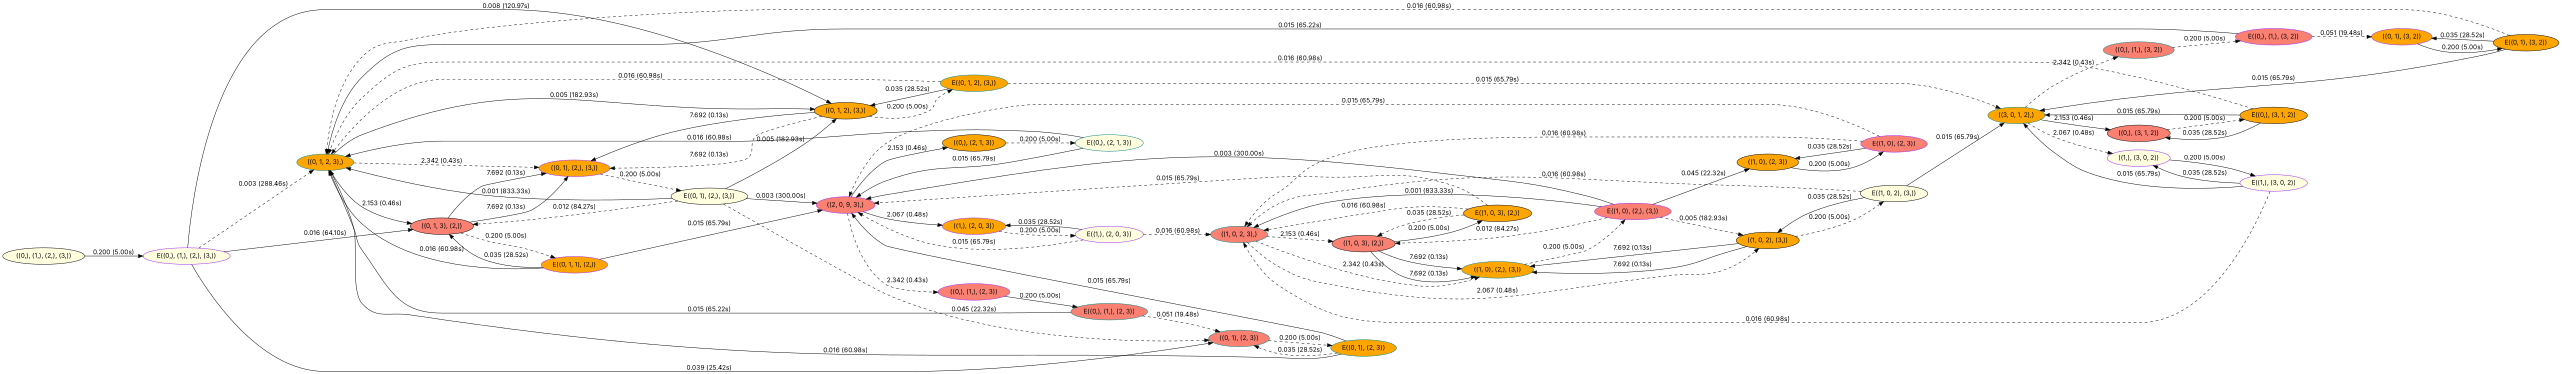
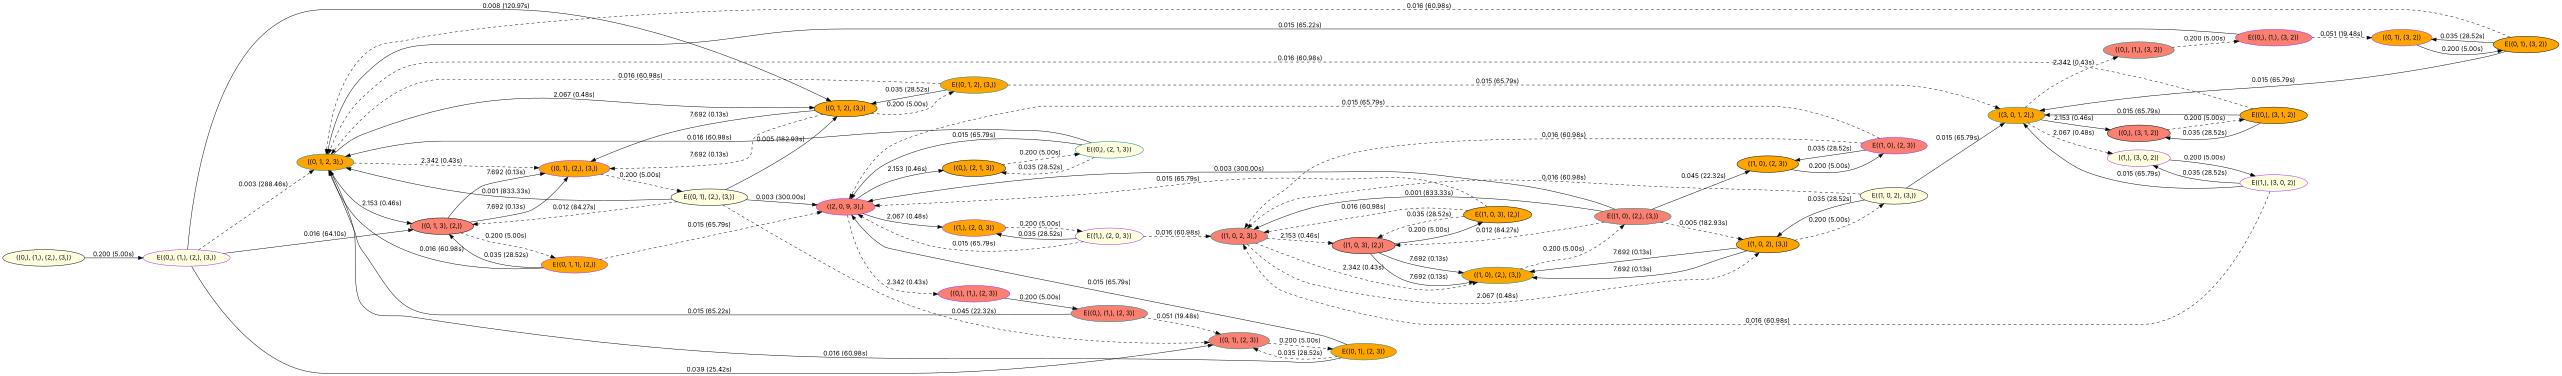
  digraph {
    fontname=Inter
    rankdir=LR
    node [color=black fillcolor=orange fontname=Inter style=filled]
    edge [fontname=Inter style=solid]
    "((0,), (1,), (2,), (3,))" [fillcolor=lightyellow]
    "E((0,), (1,), (2,), (3,))" [color=purple fillcolor=lightyellow]
    "((0, 1, 2, 3),)" [color=teal]
    "((0, 1, 3), (2,))" [fillcolor=salmon]
    "((0, 1, 2), (3,))"
    "((0, 1), (2, 3))" [color=teal fillcolor=salmon]
    "((0, 1), (2,), (3,))" [color=purple]
    n8 [color=purple label="E((0, 1, 1), (2,))"]
    "E((0, 1, 2), (3,))" [color=teal]
    "E((0, 1), (2, 3))" [color=teal]
    "E((0, 1), (2,), (3,))" [fillcolor=lightyellow]
    n12 [color=purple fillcolor=salmon label="((2, 0, 9, 3),)"]
    "((3, 0, 1, 2),)" [color=teal]
    "((1,), (2, 0, 3))" [color=purple]
    "((0,), (1,), (2, 3))" [color=purple fillcolor=salmon]
    "((0,), (2, 1, 3))"
    "E((1,), (2, 0, 3))" [color=purple fillcolor=lightyellow]
    "E((0,), (1,), (2, 3))" [color=teal fillcolor=salmon]
    "E((0,), (2, 1, 3))" [color=teal fillcolor=lightyellow]
    "((1,), (3, 0, 2))" [color=purple fillcolor=lightyellow]
    "((0,), (1,), (3, 2))" [color=teal fillcolor=salmon]
    "((0,), (3, 1, 2))" [fillcolor=salmon]
    "E((1,), (3, 0, 2))" [color=purple fillcolor=lightyellow]
    "E((0,), (1,), (3, 2))" [color=purple fillcolor=salmon]
    "E((0,), (3, 1, 2))"
    "((1, 0, 2, 3),)" [color=teal fillcolor=salmon]
    "((0, 1), (3, 2))" [color=purple]
    "((1, 0, 3), (2,))" [fillcolor=salmon]
    "((1, 0), (2,), (3,))" [color=teal]
    "((1, 0, 2), (3,))"
    "E((1, 0, 3), (2,))"
-   "E((1, 0), (2,), (3,))" [color=purple fillcolor=salmon]
+   "E((1, 0), (2,), (3,))" [color=teal fillcolor=salmon]
    "E((1, 0, 2), (3,))" [fillcolor=lightyellow]
    "((1, 0), (2, 3))"
    "E((0, 1), (3, 2))"
    "E((1, 0), (2, 3))" [color=purple fillcolor=salmon]
    "((0,), (1,), (2,), (3,))" -> "E((0,), (1,), (2,), (3,))" [label="0.200 (5.00s)"]
    "E((0,), (1,), (2,), (3,))" -> "((0, 1, 2, 3),)" [label="0.003 (288.46s)" style=dashed]
    "E((0,), (1,), (2,), (3,))" -> "((0, 1, 3), (2,))" [label="0.016 (64.10s)"]
    "E((0,), (1,), (2,), (3,))" -> "((0, 1, 2), (3,))" [label="0.008 (120.97s)"]
    "E((0,), (1,), (2,), (3,))" -> "((0, 1), (2, 3))" [label="0.039 (25.42s)"]
    "((0, 1, 2, 3),)" -> "((0, 1, 3), (2,))" [label="2.153 (0.46s)"]
-   "((0, 1, 2, 3),)" -> "((0, 1, 2), (3,))" [label="0.005 (182.93s)"]
+   "((0, 1, 2, 3),)" -> "((0, 1, 2), (3,))" [label="2.067 (0.48s)"]
    "((0, 1, 2, 3),)" -> "((0, 1), (2,), (3,))" [label="2.342 (0.43s)" style=dashed]
    "((0, 1, 3), (2,))" -> "((0, 1), (2,), (3,))" [label="7.692 (0.13s)"]
    "((0, 1, 3), (2,))" -> "((0, 1), (2,), (3,))" [label="7.692 (0.13s)"]
    "((0, 1, 3), (2,))" -> n8 [label="0.200 (5.00s)" style=dashed]
    "((0, 1, 2), (3,))" -> "((0, 1), (2,), (3,))" [label="7.692 (0.13s)"]
    "((0, 1, 2), (3,))" -> "((0, 1), (2,), (3,))" [label="7.692 (0.13s)" style=dashed]
    "((0, 1, 2), (3,))" -> "E((0, 1, 2), (3,))" [label="0.200 (5.00s)" style=dashed]
    "((0, 1), (2, 3))" -> "E((0, 1), (2, 3))" [label="0.200 (5.00s)" style=dashed]
    "((0, 1), (2,), (3,))" -> "E((0, 1), (2,), (3,))" [label="0.200 (5.00s)" style=dashed]
    n8 -> "((0, 1, 2, 3),)" [label="0.016 (60.98s)"]
    n8 -> "((0, 1, 3), (2,))" [label="0.035 (28.52s)"]
-   n8 -> n12 [label="0.015 (65.79s)"]
+   n8 -> n12 [label="0.015 (65.79s)" style=dashed]
    "E((0, 1, 2), (3,))" -> "((0, 1, 2, 3),)" [label="0.016 (60.98s)" style=dashed]
    "E((0, 1, 2), (3,))" -> "((0, 1, 2), (3,))" [label="0.035 (28.52s)"]
    "E((0, 1, 2), (3,))" -> "((3, 0, 1, 2),)" [label="0.015 (65.79s)" style=dashed]
    "E((0, 1), (2, 3))" -> "((0, 1, 2, 3),)" [label="0.016 (60.98s)"]
    "E((0, 1), (2, 3))" -> "((0, 1), (2, 3))" [label="0.035 (28.52s)" style=dashed]
    "E((0, 1), (2, 3))" -> n12 [label="0.015 (65.79s)"]
    "E((0, 1), (2,), (3,))" -> "((0, 1, 2, 3),)" [label="0.001 (833.33s)"]
    "E((0, 1), (2,), (3,))" -> "((0, 1, 3), (2,))" [label="0.012 (84.27s)" style=dashed]
    "E((0, 1), (2,), (3,))" -> "((0, 1, 2), (3,))" [label="0.005 (182.93s)"]
    "E((0, 1), (2,), (3,))" -> "((0, 1), (2, 3))" [label="0.045 (22.32s)" style=dashed]
    "E((0, 1), (2,), (3,))" -> n12 [label="0.003 (300.00s)"]
    n12 -> "((1,), (2, 0, 3))" [label="2.067 (0.48s)"]
    n12 -> "((0,), (1,), (2, 3))" [label="2.342 (0.43s)" style=dashed]
    n12 -> "((0,), (2, 1, 3))" [label="2.153 (0.46s)"]
    "((3, 0, 1, 2),)" -> "((1,), (3, 0, 2))" [label="2.067 (0.48s)" style=dashed]
    "((3, 0, 1, 2),)" -> "((0,), (1,), (3, 2))" [label="2.342 (0.43s)" style=dashed]
    "((3, 0, 1, 2),)" -> "((0,), (3, 1, 2))" [label="2.153 (0.46s)"]
    "((1,), (2, 0, 3))" -> "E((1,), (2, 0, 3))" [label="0.200 (5.00s)" style=dashed]
    "((0,), (1,), (2, 3))" -> "E((0,), (1,), (2, 3))" [label="0.200 (5.00s)"]
    "((0,), (2, 1, 3))" -> "E((0,), (2, 1, 3))" [label="0.200 (5.00s)" style=dashed]
    "E((1,), (2, 0, 3))" -> n12 [label="0.015 (65.79s)" style=dashed]
    "E((1,), (2, 0, 3))" -> "((1,), (2, 0, 3))" [label="0.035 (28.52s)"]
    "E((1,), (2, 0, 3))" -> "((1, 0, 2, 3),)" [label="0.016 (60.98s)" style=dashed]
    "E((0,), (1,), (2, 3))" -> "((0, 1, 2, 3),)" [label="0.015 (65.22s)"]
    "E((0,), (1,), (2, 3))" -> "((0, 1), (2, 3))" [label="0.051 (19.48s)" style=dashed]
    "E((0,), (2, 1, 3))" -> "((0, 1, 2, 3),)" [label="0.016 (60.98s)"]
    "E((0,), (2, 1, 3))" -> n12 [label="0.015 (65.79s)"]
+   "E((0,), (2, 1, 3))" -> "((0,), (2, 1, 3))" [label="0.035 (28.52s)" style=dashed]
    "((1,), (3, 0, 2))" -> "E((1,), (3, 0, 2))" [label="0.200 (5.00s)"]
    "((0,), (1,), (3, 2))" -> "E((0,), (1,), (3, 2))" [label="0.200 (5.00s)" style=dashed]
    "((0,), (3, 1, 2))" -> "E((0,), (3, 1, 2))" [label="0.200 (5.00s)" style=dashed]
    "E((1,), (3, 0, 2))" -> "((3, 0, 1, 2),)" [label="0.015 (65.79s)"]
    "E((1,), (3, 0, 2))" -> "((1,), (3, 0, 2))" [label="0.035 (28.52s)"]
    "E((1,), (3, 0, 2))" -> "((1, 0, 2, 3),)" [label="0.016 (60.98s)" style=dashed]
    "E((0,), (1,), (3, 2))" -> "((0, 1, 2, 3),)" [label="0.015 (65.22s)"]
    "E((0,), (1,), (3, 2))" -> "((0, 1), (3, 2))" [label="0.051 (19.48s)" style=dashed]
    "E((0,), (3, 1, 2))" -> "((0, 1, 2, 3),)" [label="0.016 (60.98s)" style=dashed]
    "E((0,), (3, 1, 2))" -> "((3, 0, 1, 2),)" [label="0.015 (65.79s)"]
    "E((0,), (3, 1, 2))" -> "((0,), (3, 1, 2))" [label="0.035 (28.52s)"]
    "((1, 0, 2, 3),)" -> "((1, 0, 3), (2,))" [label="2.153 (0.46s)" style=dashed]
    "((1, 0, 2, 3),)" -> "((1, 0), (2,), (3,))" [label="2.342 (0.43s)" style=dashed]
    "((1, 0, 2, 3),)" -> "((1, 0, 2), (3,))" [label="2.067 (0.48s)" style=dashed]
    "((0, 1), (3, 2))" -> "E((0, 1), (3, 2))" [label="0.200 (5.00s)"]
    "((1, 0, 3), (2,))" -> "((1, 0), (2,), (3,))" [label="7.692 (0.13s)"]
    "((1, 0, 3), (2,))" -> "((1, 0), (2,), (3,))" [label="7.692 (0.13s)"]
    "((1, 0, 3), (2,))" -> "E((1, 0, 3), (2,))" [label="0.200 (5.00s)"]
    "((1, 0), (2,), (3,))" -> "E((1, 0), (2,), (3,))" [label="0.200 (5.00s)" style=dashed]
    "((1, 0, 2), (3,))" -> "((1, 0), (2,), (3,))" [label="7.692 (0.13s)"]
    "((1, 0, 2), (3,))" -> "((1, 0), (2,), (3,))" [label="7.692 (0.13s)"]
    "((1, 0, 2), (3,))" -> "E((1, 0, 2), (3,))" [label="0.200 (5.00s)" style=dashed]
    "E((1, 0, 3), (2,))" -> n12 [label="0.015 (65.79s)" style=dashed]
    "E((1, 0, 3), (2,))" -> "((1, 0, 2, 3),)" [label="0.016 (60.98s)" style=dashed]
    "E((1, 0, 3), (2,))" -> "((1, 0, 3), (2,))" [label="0.035 (28.52s)" style=dashed]
    "E((1, 0), (2,), (3,))" -> n12 [label="0.003 (300.00s)"]
    "E((1, 0), (2,), (3,))" -> "((1, 0, 2, 3),)" [label="0.001 (833.33s)"]
    "E((1, 0), (2,), (3,))" -> "((1, 0, 3), (2,))" [label="0.012 (84.27s)" style=dashed]
    "E((1, 0), (2,), (3,))" -> "((1, 0, 2), (3,))" [label="0.005 (182.93s)" style=dashed]
    "E((1, 0), (2,), (3,))" -> "((1, 0), (2, 3))" [label="0.045 (22.32s)"]
    "E((1, 0, 2), (3,))" -> "((3, 0, 1, 2),)" [label="0.015 (65.79s)"]
    "E((1, 0, 2), (3,))" -> "((1, 0, 2, 3),)" [label="0.016 (60.98s)" style=dashed]
    "E((1, 0, 2), (3,))" -> "((1, 0, 2), (3,))" [label="0.035 (28.52s)"]
    "((1, 0), (2, 3))" -> "E((1, 0), (2, 3))" [label="0.200 (5.00s)"]
    "E((0, 1), (3, 2))" -> "((0, 1, 2, 3),)" [label="0.016 (60.98s)" style=dashed]
    "E((0, 1), (3, 2))" -> "((3, 0, 1, 2),)" [label="0.015 (65.79s)"]
    "E((0, 1), (3, 2))" -> "((0, 1), (3, 2))" [label="0.035 (28.52s)"]
    "E((1, 0), (2, 3))" -> n12 [label="0.015 (65.79s)" style=dashed]
    "E((1, 0), (2, 3))" -> "((1, 0, 2, 3),)" [label="0.016 (60.98s)" style=dashed]
    "E((1, 0), (2, 3))" -> "((1, 0), (2, 3))" [label="0.035 (28.52s)"]
  }
